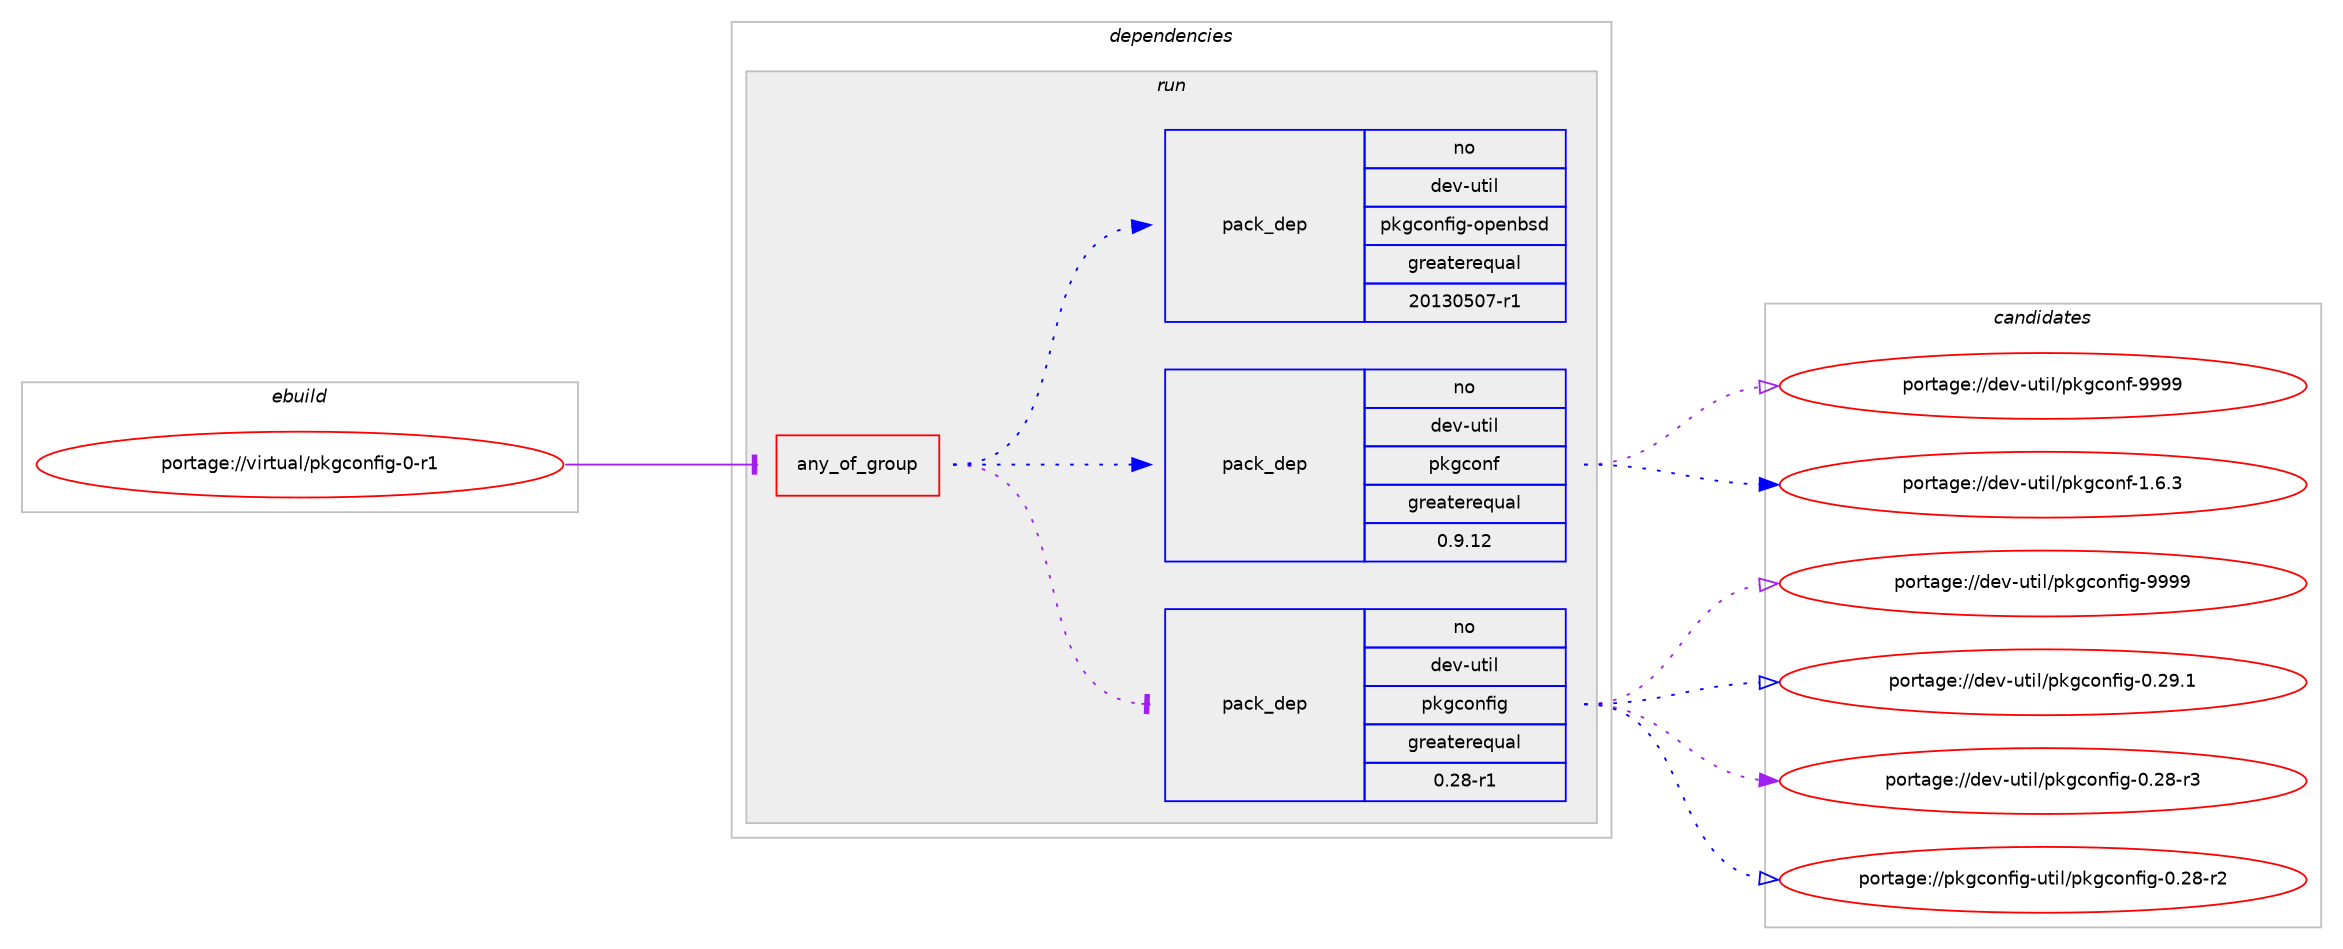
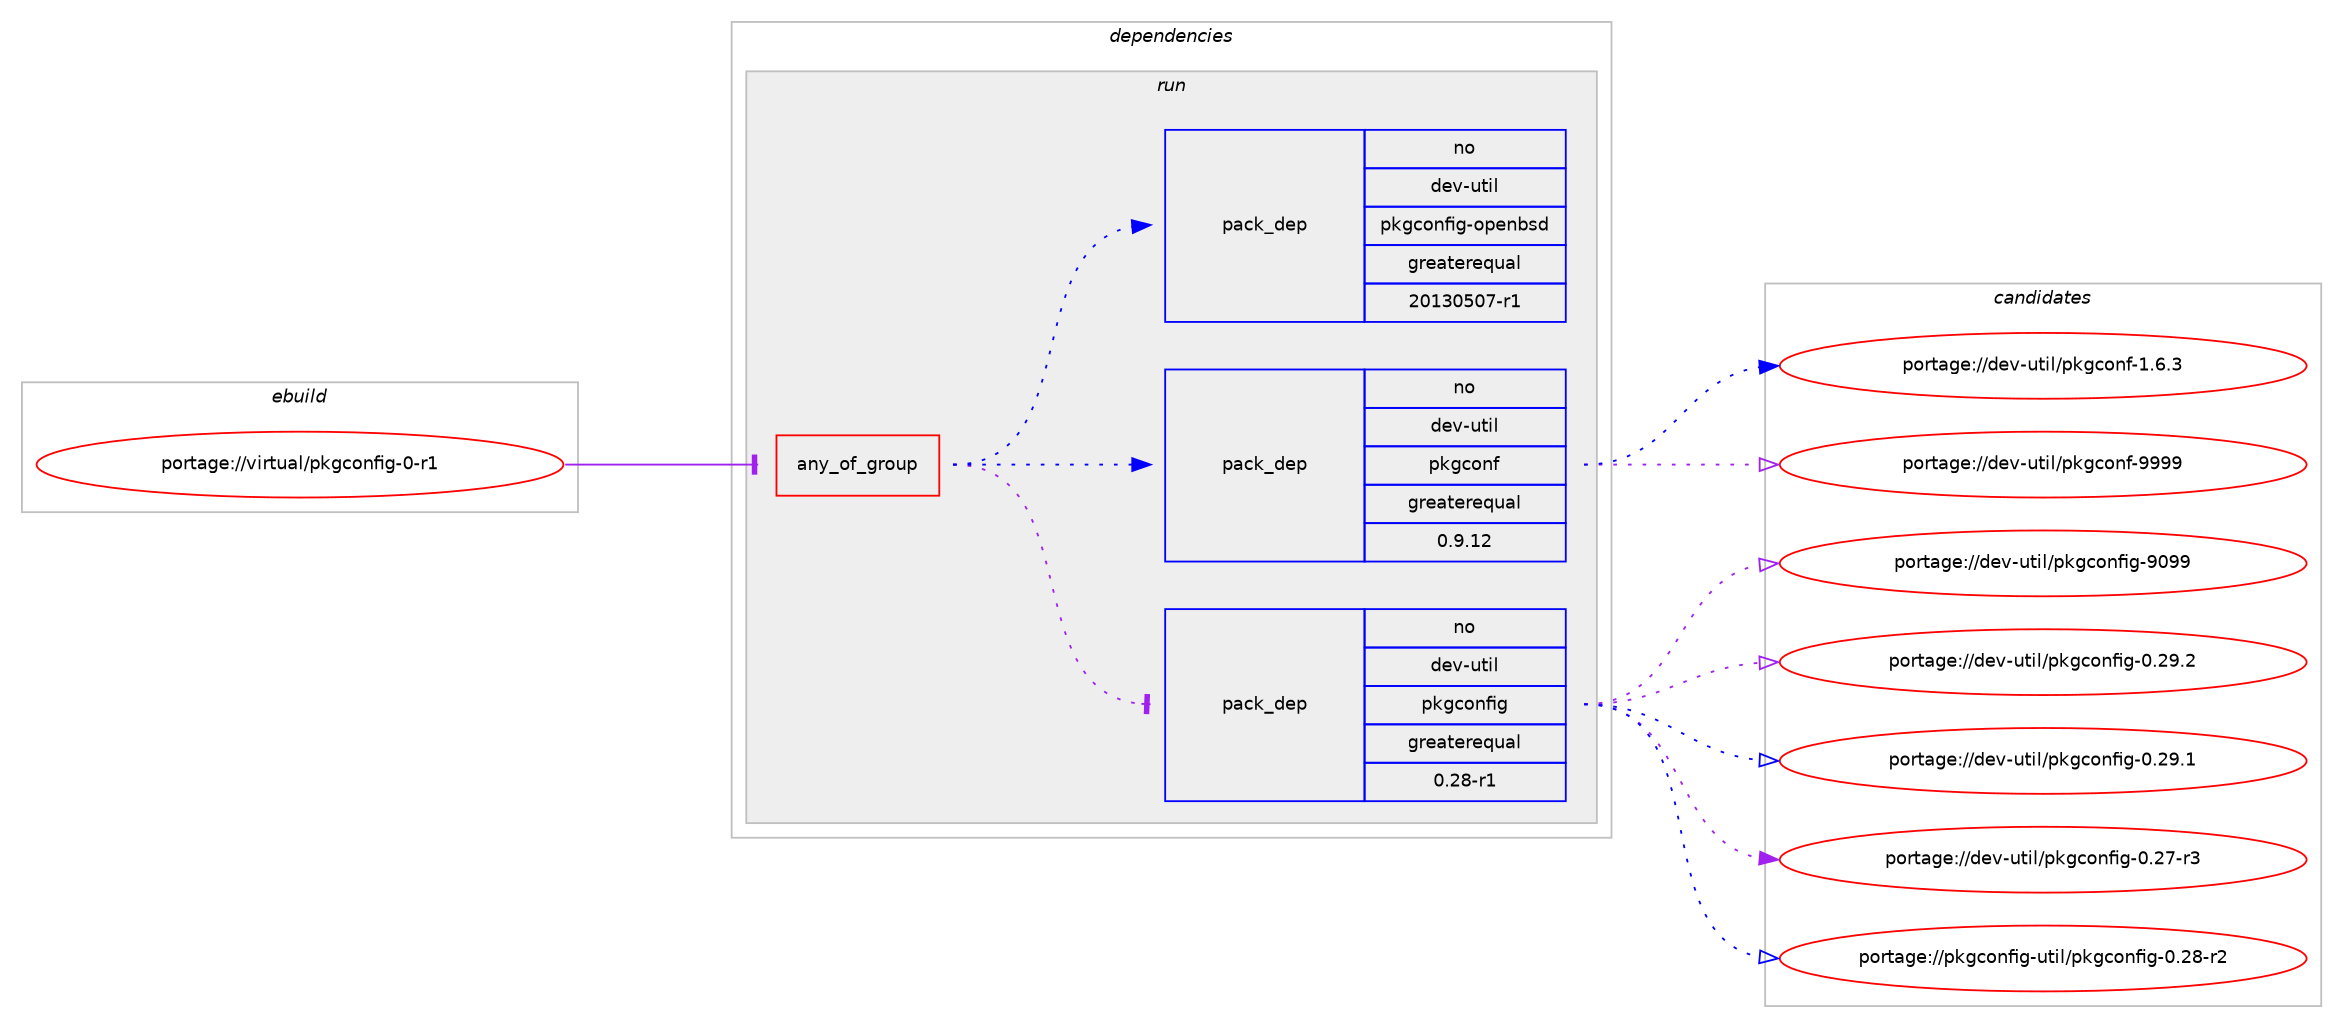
  digraph {
    compound=true
    concentrate=true
    fontname=Helvetica
    fontsize=10
    newrank=true
    rankdir=LR
    ranksep=1.5
    node [color=red fontname=Helvetica fontsize=10]
    edge [arrowhead=onormal color=purple headport=w style=dotted tailport=e weight=100]
    n1 [label="portage://virtual/pkgconfig-0-r1" width=4]
    n2 [color=blue label=<<TABLE BORDER="0" CELLBORDER="1" CELLSPACING="0" CELLPADDING="4" WIDTH="220"><TR><TD ROWSPAN="6" CELLPADDING="30">pack_dep</TD></TR><TR><TD WIDTH="110">no</TD></TR><TR><TD>dev-util</TD></TR><TR><TD>pkgconfig</TD></TR><TR><TD>greaterequal</TD></TR><TR><TD>0.28-r1</TD></TR></TABLE>> shape=none]
    n3 [color=blue label=<<TABLE BORDER="0" CELLBORDER="1" CELLSPACING="0" CELLPADDING="4" WIDTH="220"><TR><TD ROWSPAN="6" CELLPADDING="30">pack_dep</TD></TR><TR><TD WIDTH="110">no</TD></TR><TR><TD>dev-util</TD></TR><TR><TD>pkgconf</TD></TR><TR><TD>greaterequal</TD></TR><TR><TD>0.9.12</TD></TR></TABLE>> shape=none]
    n4 [color=blue label=<<TABLE BORDER="0" CELLBORDER="1" CELLSPACING="0" CELLPADDING="4" WIDTH="220"><TR><TD ROWSPAN="6" CELLPADDING="30">pack_dep</TD></TR><TR><TD WIDTH="110">no</TD></TR><TR><TD>dev-util</TD></TR><TR><TD>pkgconfig-openbsd</TD></TR><TR><TD>greaterequal</TD></TR><TR><TD>20130507-r1</TD></TR></TABLE>> shape=none]
    n5 [label=<<TABLE BORDER="0" CELLBORDER="1" CELLSPACING="0" CELLPADDING="4"><TR><TD CELLPADDING="10">any_of_group</TD></TR></TABLE>> shape=none]
-   n6 [label="portage://dev-util/pkgconfig-9999" width=4]
+   n6 [label="portage://dev-util/pkgconfig-9099" width=4]
+   n7 [label="portage://dev-util/pkgconfig-0.29.2" width=4]
    n8 [label="portage://dev-util/pkgconfig-0.29.1" width=4]
-   n9 [label="portage://dev-util/pkgconfig-0.28-r3" width=4]
+   n9 [label="portage://dev-util/pkgconfig-0.27-r3" width=4]
    n10 [label="portage://pkgconfig-util/pkgconfig-0.28-r2" width=4]
    n11 [label="portage://dev-util/pkgconf-9999" width=4]
    n12 [label="portage://dev-util/pkgconf-1.6.3" width=4]
    subgraph cluster_1 {
      color=gray
      label=<<i>ebuild</i>>
      rank=same
      n1
    }
    subgraph cluster_2 {
      color=gray
      label=<<i>dependencies</i>>
      subgraph cluster_3 {
        color=gray
        fillcolor="#eeeeee"
        label=<<i>compile</i>>
        style=filled
      }
      subgraph cluster_4 {
        color=gray
        fillcolor="#eeeeee"
        label=<<i>compile and run</i>>
        style=filled
      }
      subgraph cluster_5 {
        color=gray
        fillcolor="#eeeeee"
        label=<<i>run</i>>
        style=filled
        subgraph sub_6 {
          color=gray
          fillcolor="#eeeeee"
          label=<<i>run</i>>
          style=filled
          n5
          subgraph sub_7 {
            color=gray
            fillcolor="#eeeeee"
            label=<<i>run</i>>
            style=filled
            n2
          }
          subgraph sub_8 {
            color=gray
            fillcolor="#eeeeee"
            label=<<i>run</i>>
            style=filled
            n3
          }
          subgraph sub_9 {
            color=gray
            fillcolor="#eeeeee"
            label=<<i>run</i>>
            style=filled
            n4
          }
        }
      }
    }
    subgraph cluster_10 {
      color=gray
      label=<<i>candidates</i>>
      rank=same
      subgraph sub_11 {
        color=black
        label=<<i>candidates</i>>
        nodesep=1
        rank=same
        n6
+       n7
        n8
        n9
        n10
      }
      subgraph sub_12 {
        color=black
        label=<<i>candidates</i>>
        nodesep=1
        rank=same
        n11
        n12
      }
      subgraph sub_13 {
        color=black
        label=<<i>candidates</i>>
        nodesep=1
        rank=same
      }
    }
    n1 -> n5 [arrowhead=tee style=solid weight=20]
    n2 -> n6
+   n2 -> n7
    n2 -> n8 [color=blue]
    n2 -> n9 [arrowhead=normal]
    n2 -> n10 [color=blue]
    n3 -> n11
    n3 -> n12 [arrowhead=normal color=blue]
    n5 -> n2 [arrowhead=tee weight=20]
    n5 -> n3 [arrowhead=normal color=blue weight=20]
    n5 -> n4 [arrowhead=normal color=blue weight=20]
  }
